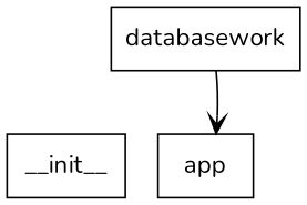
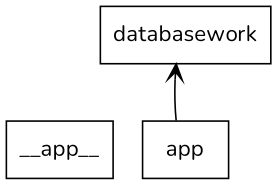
  digraph {
    rankdir=BT
    fontname=Nunito
    node [color=black shape=box style=solid fontname=Nunito]
-   n1 [label=__init__]
+   n1 [label=__app__]
    n2 [label=app]
    n3 [label=databasework]
-   n3 -> n2 [arrowhead=open arrowtail=none fontname=Nunito]
+   n2 -> n3 [arrowhead=open arrowtail=none fontname=Nunito]
  }
